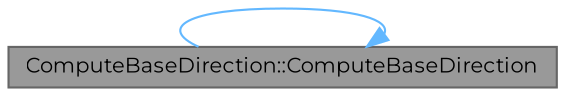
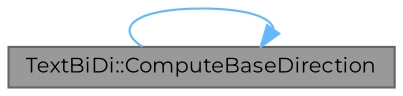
  digraph {
    rankdir=LR
    fontname=Montserrat
-   n1 [color=gray40 fillcolor=grey60 fontcolor=black fontname=Montserrat fontsize=10 height=0.2 label="ComputeBaseDirection::ComputeBaseDirection" shape=box style=filled width=0.4]
+   n1 [color=gray40 fillcolor=grey60 fontcolor=black fontname=Montserrat fontsize=10 height=0.2 label="TextBiDi::ComputeBaseDirection" shape=box style=filled width=0.4]
    n1 -> n1 [color=steelblue1 fontname=Montserrat fontsize=10 labelfontname=Helvetica labelfontsize=10 style=solid]
  }
